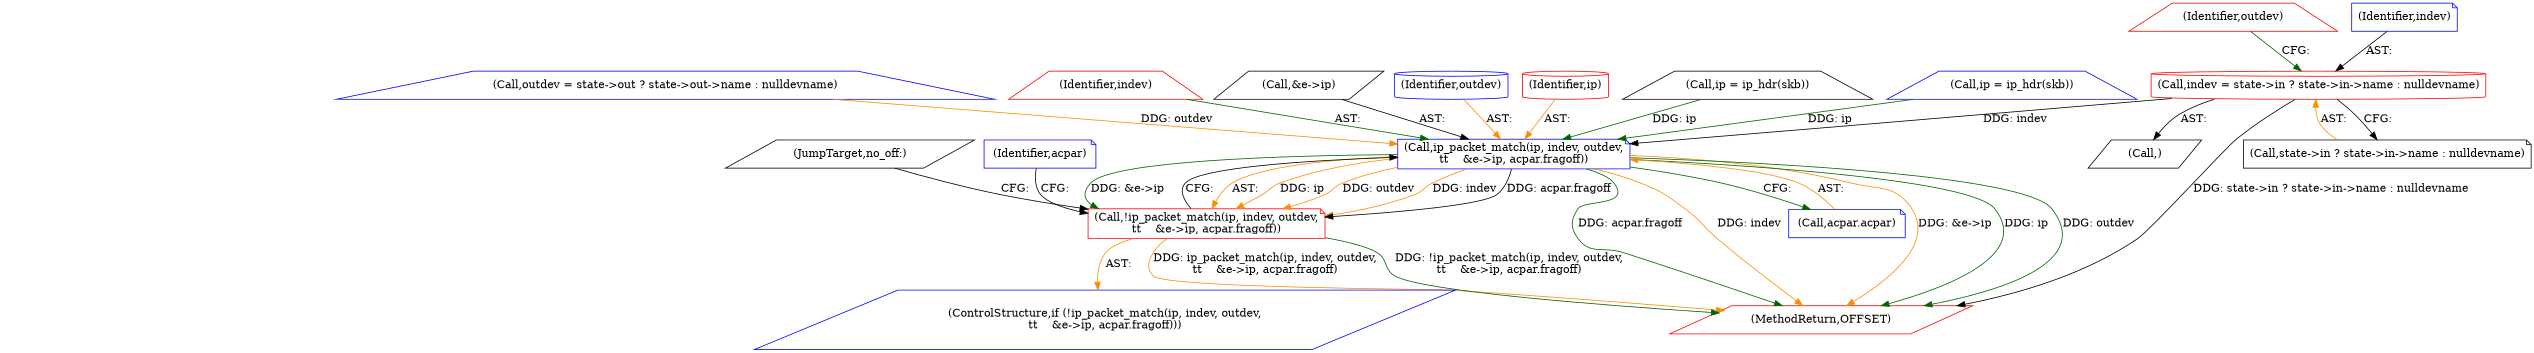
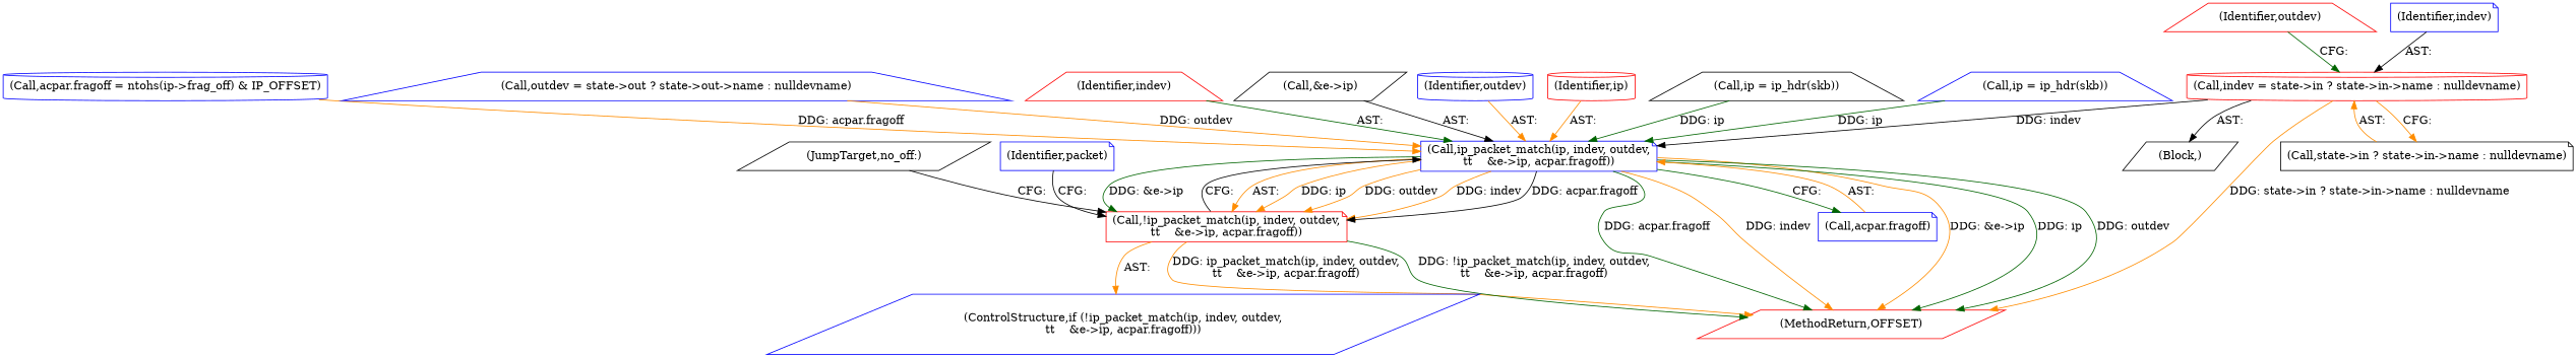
  digraph {
    node [color=blue shape=note]
    edge [color=darkorange]
    n1 [color=red label="(Call,indev = state->in ? state->in->name : nulldevname)" shape=cylinder]
    n2 [label="(Call,ip_packet_match(ip, indev, outdev,\n\t\t    &e->ip, acpar.fragoff))"]
    n3 [color=black label="(Call,state->in ? state->in->name : nulldevname)"]
-   n4 [color=black label="(Call,)" shape=parallelogram]
+   n4 [color=black label="(Block,)" shape=parallelogram]
    n5 [color=red label="(MethodReturn,OFFSET)" shape=parallelogram]
    n6 [color=red label="(Call,!ip_packet_match(ip, indev, outdev,\n\t\t    &e->ip, acpar.fragoff))"]
-   n7 [label="(Call,acpar.acpar)"]
+   n7 [label="(Call,acpar.fragoff)"]
    n8 [label="(ControlStructure,if (!ip_packet_match(ip, indev, outdev,\n\t\t    &e->ip, acpar.fragoff)))" shape=parallelogram]
-   n9 [label="(Identifier,acpar)"]
+   n9 [label="(Identifier,packet)"]
    n10 [label="(Identifier,outdev)" shape=cylinder]
    n11 [color=black label="(JumpTarget,no_off:)" shape=parallelogram]
    n12 [color=red label="(Identifier,ip)" shape=cylinder]
    n13 [color=black label="(Call,ip = ip_hdr(skb))" shape=trapezium]
    n14 [color=red label="(Identifier,outdev)" shape=trapezium]
    n15 [label="(Call,ip = ip_hdr(skb))" shape=trapezium]
    n16 [label="(Identifier,indev)"]
+   n17 [label="(Call,acpar.fragoff = ntohs(ip->frag_off) & IP_OFFSET)" shape=cylinder]
    n18 [label="(Call,outdev = state->out ? state->out->name : nulldevname)" shape=trapezium]
    n19 [color=red label="(Identifier,indev)" shape=trapezium]
    n20 [color=black label="(Call,&e->ip)" shape=parallelogram]
    n1 -> n2 [color=black label="DDG: indev"]
-   n1 -> n3 [color=black label="CFG: "]
+   n1 -> n3 [label="CFG: "]
    n1 -> n4 [color=black label="AST: "]
-   n1 -> n5 [color=black label="DDG: state->in ? state->in->name : nulldevname"]
+   n1 -> n5 [label="DDG: state->in ? state->in->name : nulldevname"]
    n2 -> n5 [label="DDG: indev"]
    n2 -> n5 [label="DDG: &e->ip"]
    n2 -> n5 [color=darkgreen label="DDG: ip"]
    n2 -> n5 [color=darkgreen label="DDG: outdev"]
    n2 -> n5 [color=darkgreen label="DDG: acpar.fragoff"]
    n2 -> n6 [label="AST: "]
    n2 -> n6 [label="DDG: ip"]
    n2 -> n6 [label="DDG: outdev"]
    n2 -> n6 [label="DDG: indev"]
    n2 -> n6 [color=black label="DDG: acpar.fragoff"]
    n2 -> n6 [color=darkgreen label="DDG: &e->ip"]
    n2 -> n7 [color=darkgreen label="CFG: "]
    n3 -> n1 [label="AST: "]
    n6 -> n2 [color=black label="CFG: "]
    n6 -> n5 [label="DDG: ip_packet_match(ip, indev, outdev,\n\t\t    &e->ip, acpar.fragoff)"]
    n6 -> n5 [color=darkgreen label="DDG: !ip_packet_match(ip, indev, outdev,\n\t\t    &e->ip, acpar.fragoff)"]
    n6 -> n8 [label="AST: "]
    n7 -> n2 [label="AST: "]
    n9 -> n6 [color=black label="CFG: "]
    n10 -> n2 [label="AST: "]
    n11 -> n6 [color=black label="CFG: "]
    n12 -> n2 [label="AST: "]
    n13 -> n2 [color=darkgreen label="DDG: ip"]
    n14 -> n1 [color=darkgreen label="CFG: "]
    n15 -> n2 [color=darkgreen label="DDG: ip"]
    n16 -> n1 [color=black label="AST: "]
+   n17 -> n2 [label="DDG: acpar.fragoff"]
    n18 -> n2 [label="DDG: outdev"]
    n19 -> n2 [color=darkgreen label="AST: "]
    n20 -> n2 [color=black label="AST: "]
  }
